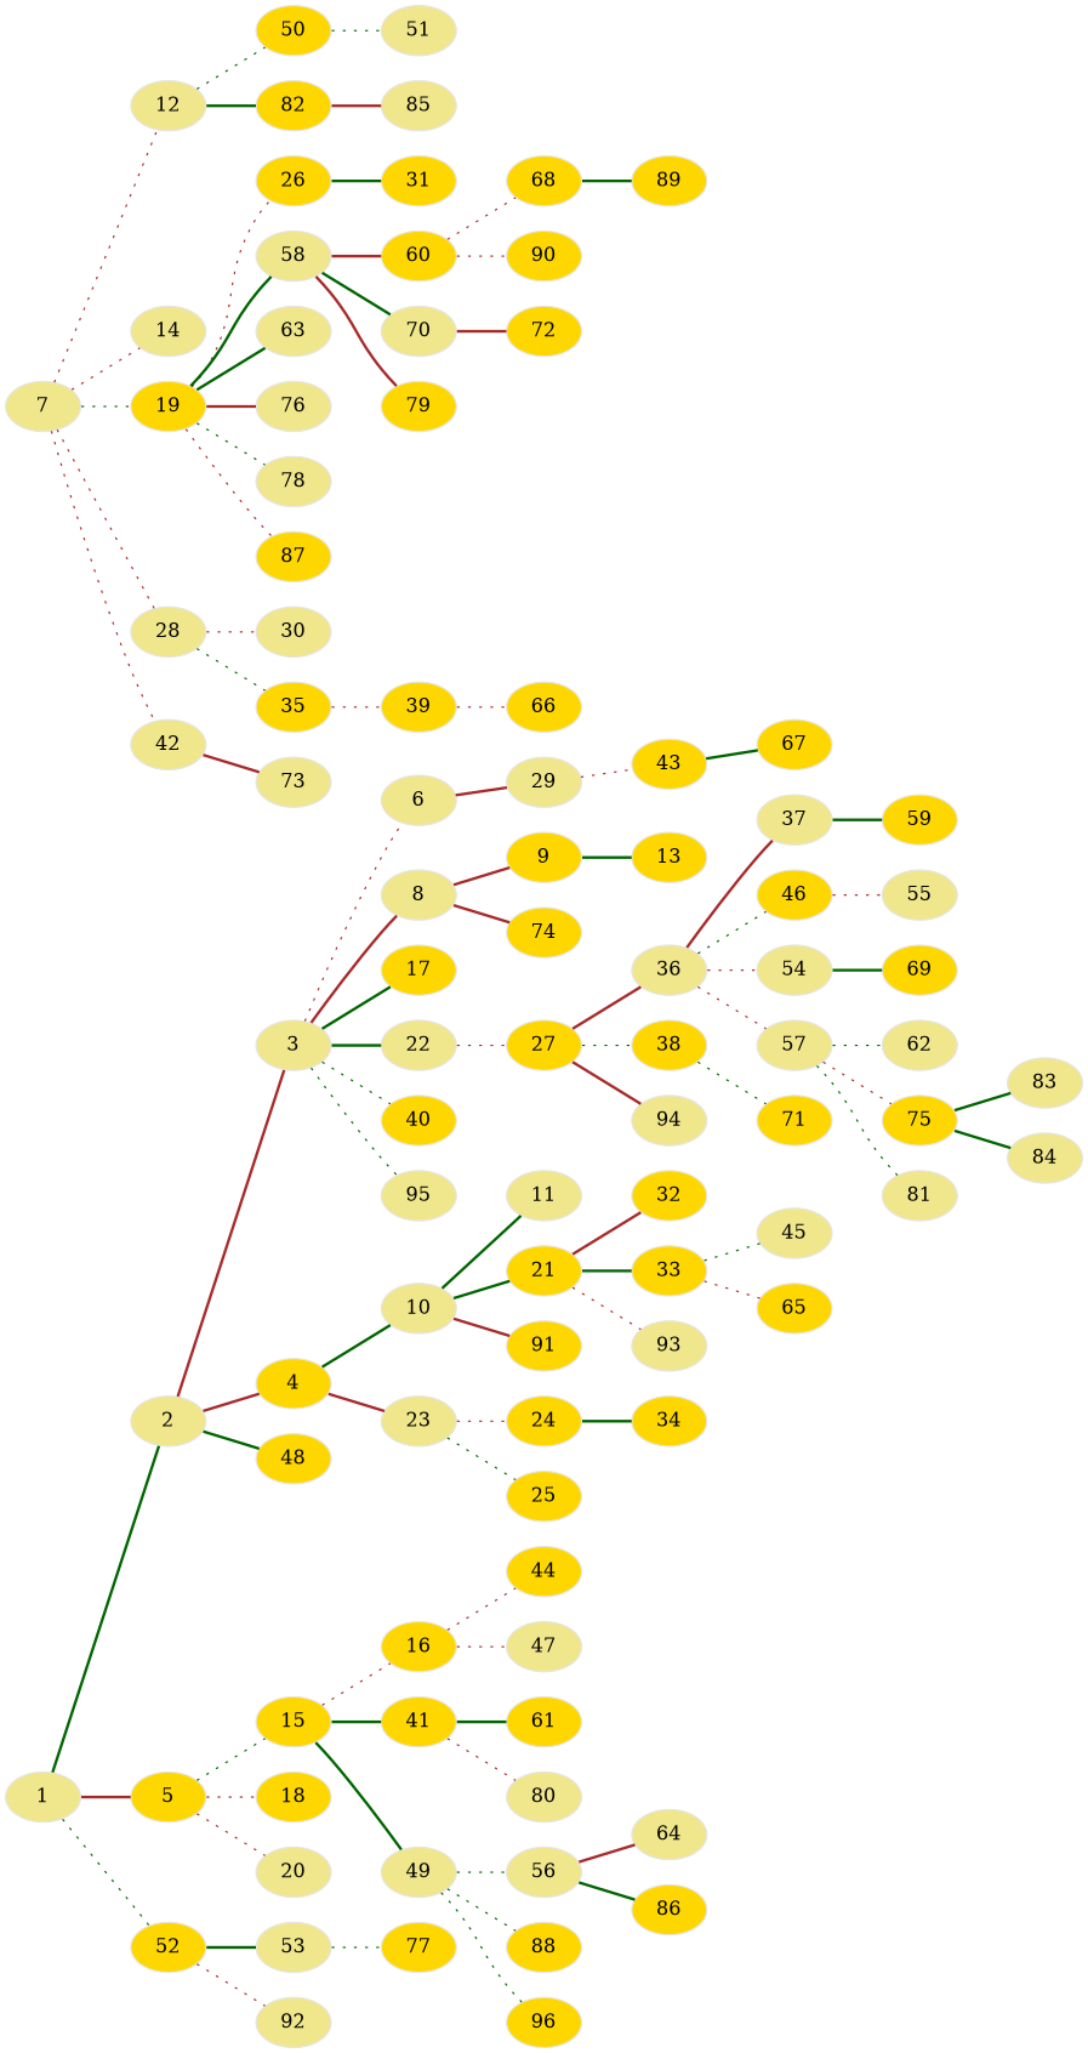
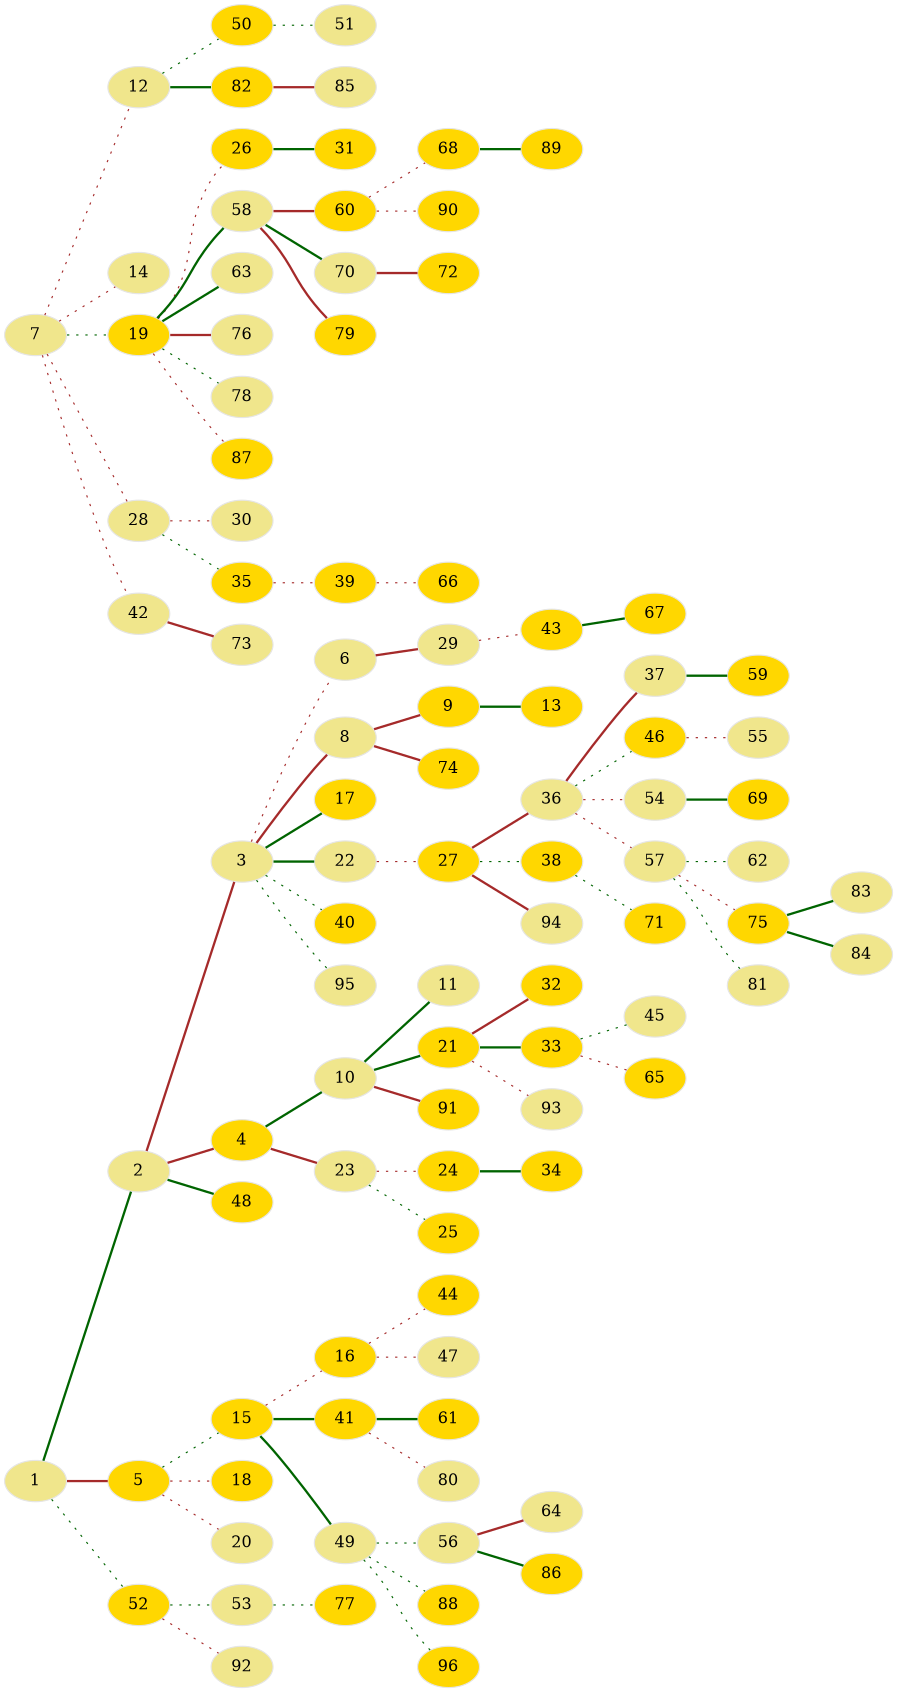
  graph {
    fontname="DejaVu Serif"
    rankdir=LR
    node [color=gray90 fillcolor=gold fontname="DejaVu Serif" style=filled]
    edge [color=brown fontname="DejaVu Serif" style=dotted]
    1 [fillcolor=khaki]
    2 [fillcolor=khaki]
    5
    52
    3 [fillcolor=khaki]
    4
    48
    15
    18
    20 [fillcolor=khaki]
    53 [fillcolor=khaki]
    92 [fillcolor=khaki]
    6 [fillcolor=khaki]
    8 [fillcolor=khaki]
    17
    22 [fillcolor=khaki]
    40
    95 [fillcolor=khaki]
    10 [fillcolor=khaki]
    23 [fillcolor=khaki]
    29 [fillcolor=khaki]
    9
    74
    27
    7 [fillcolor=khaki]
    12 [fillcolor=khaki]
    14 [fillcolor=khaki]
    19
    28 [fillcolor=khaki]
    42 [fillcolor=khaki]
    11 [fillcolor=khaki]
    21
    91
    24
    25
    16
    41
    49 [fillcolor=khaki]
    43
    50
    82
    26
    58 [fillcolor=khaki]
    63 [fillcolor=khaki]
    76 [fillcolor=khaki]
    78 [fillcolor=khaki]
    87
    30 [fillcolor=khaki]
    35
    73 [fillcolor=khaki]
    13
    32
    33
    93 [fillcolor=khaki]
    51 [fillcolor=khaki]
    85 [fillcolor=khaki]
    44
    47 [fillcolor=khaki]
    61
    80 [fillcolor=khaki]
    56 [fillcolor=khaki]
    88
    96
    31
    60
    70 [fillcolor=khaki]
    79
    45 [fillcolor=khaki]
    65
    36 [fillcolor=khaki]
    38
    94 [fillcolor=khaki]
    34
    37 [fillcolor=khaki]
    46
    54 [fillcolor=khaki]
    57 [fillcolor=khaki]
    71
    39
    67
    66
    59
    55 [fillcolor=khaki]
    69
    62 [fillcolor=khaki]
    75
    81 [fillcolor=khaki]
    64 [fillcolor=khaki]
    86
    77
    83 [fillcolor=khaki]
    84 [fillcolor=khaki]
    68
    90
    72
    89
    1 -- 2 [color=darkgreen style=bold]
    1 -- 5 [style=bold]
    1 -- 52 [color=darkgreen]
    2 -- 3 [style=bold]
    2 -- 4 [style=bold]
    2 -- 48 [color=darkgreen style=bold]
    5 -- 15 [color=darkgreen]
    5 -- 18
    5 -- 20
-   52 -- 53 [color=darkgreen style=bold]
+   52 -- 53 [color=darkgreen]
    52 -- 92
    3 -- 6
    3 -- 8 [style=bold]
    3 -- 17 [color=darkgreen style=bold]
    3 -- 22 [color=darkgreen style=bold]
    3 -- 40 [color=darkgreen]
    3 -- 95 [color=darkgreen]
    4 -- 10 [color=darkgreen style=bold]
    4 -- 23 [style=bold]
    15 -- 16
    15 -- 41 [color=darkgreen style=bold]
    15 -- 49 [color=darkgreen style=bold]
    53 -- 77 [color=darkgreen]
    6 -- 29 [style=bold]
    8 -- 9 [style=bold]
    8 -- 74 [style=bold]
    22 -- 27
    10 -- 11 [color=darkgreen style=bold]
    10 -- 21 [color=darkgreen style=bold]
    10 -- 91 [style=bold]
    23 -- 24
    23 -- 25 [color=darkgreen]
    29 -- 43
    9 -- 13 [color=darkgreen style=bold]
    27 -- 36 [style=bold]
    27 -- 38 [color=darkgreen]
    27 -- 94 [style=bold]
    7 -- 12
    7 -- 14
    7 -- 19 [color=darkgreen]
    7 -- 28
    7 -- 42
    12 -- 50 [color=darkgreen]
    12 -- 82 [color=darkgreen style=bold]
    19 -- 26
    19 -- 58 [color=darkgreen style=bold]
    19 -- 63 [color=darkgreen style=bold]
    19 -- 76 [style=bold]
    19 -- 78 [color=darkgreen]
    19 -- 87
    28 -- 30
    28 -- 35 [color=darkgreen]
    42 -- 73 [style=bold]
    21 -- 32 [style=bold]
    21 -- 33 [color=darkgreen style=bold]
    21 -- 93
    24 -- 34 [color=darkgreen style=bold]
    16 -- 44
    16 -- 47
    41 -- 61 [color=darkgreen style=bold]
    41 -- 80
    49 -- 56 [color=darkgreen]
    49 -- 88 [color=darkgreen]
    49 -- 96 [color=darkgreen]
    43 -- 67 [color=darkgreen style=bold]
    50 -- 51 [color=darkgreen]
    82 -- 85 [style=bold]
    26 -- 31 [color=darkgreen style=bold]
    58 -- 60 [style=bold]
    58 -- 70 [color=darkgreen style=bold]
    58 -- 79 [style=bold]
    35 -- 39
    33 -- 45 [color=darkgreen]
    33 -- 65
    56 -- 64 [style=bold]
    56 -- 86 [color=darkgreen style=bold]
    60 -- 68
    60 -- 90
    70 -- 72 [style=bold]
    36 -- 37 [style=bold]
    36 -- 46 [color=darkgreen]
    36 -- 54
    36 -- 57
    38 -- 71 [color=darkgreen]
    37 -- 59 [color=darkgreen style=bold]
    46 -- 55
    54 -- 69 [color=darkgreen style=bold]
    57 -- 62 [color=darkgreen]
    57 -- 75
    57 -- 81 [color=darkgreen]
    39 -- 66
    75 -- 83 [color=darkgreen style=bold]
    75 -- 84 [color=darkgreen style=bold]
    68 -- 89 [color=darkgreen style=bold]
  }
